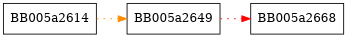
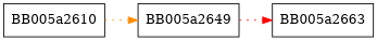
  digraph {
    rankdir=LR
    splines=ortho
    node [shape=box]
    edge [style=dotted]
-   BB005a2610 [label=BB005a2614]
+   BB005a2610
    BB005a2649
-   BB005a2668
+   BB005a2668 [label=BB005a2663]
    BB005a2610 -> BB005a2649 [color=darkorange]
    BB005a2649 -> BB005a2668 [color=red]
  }
